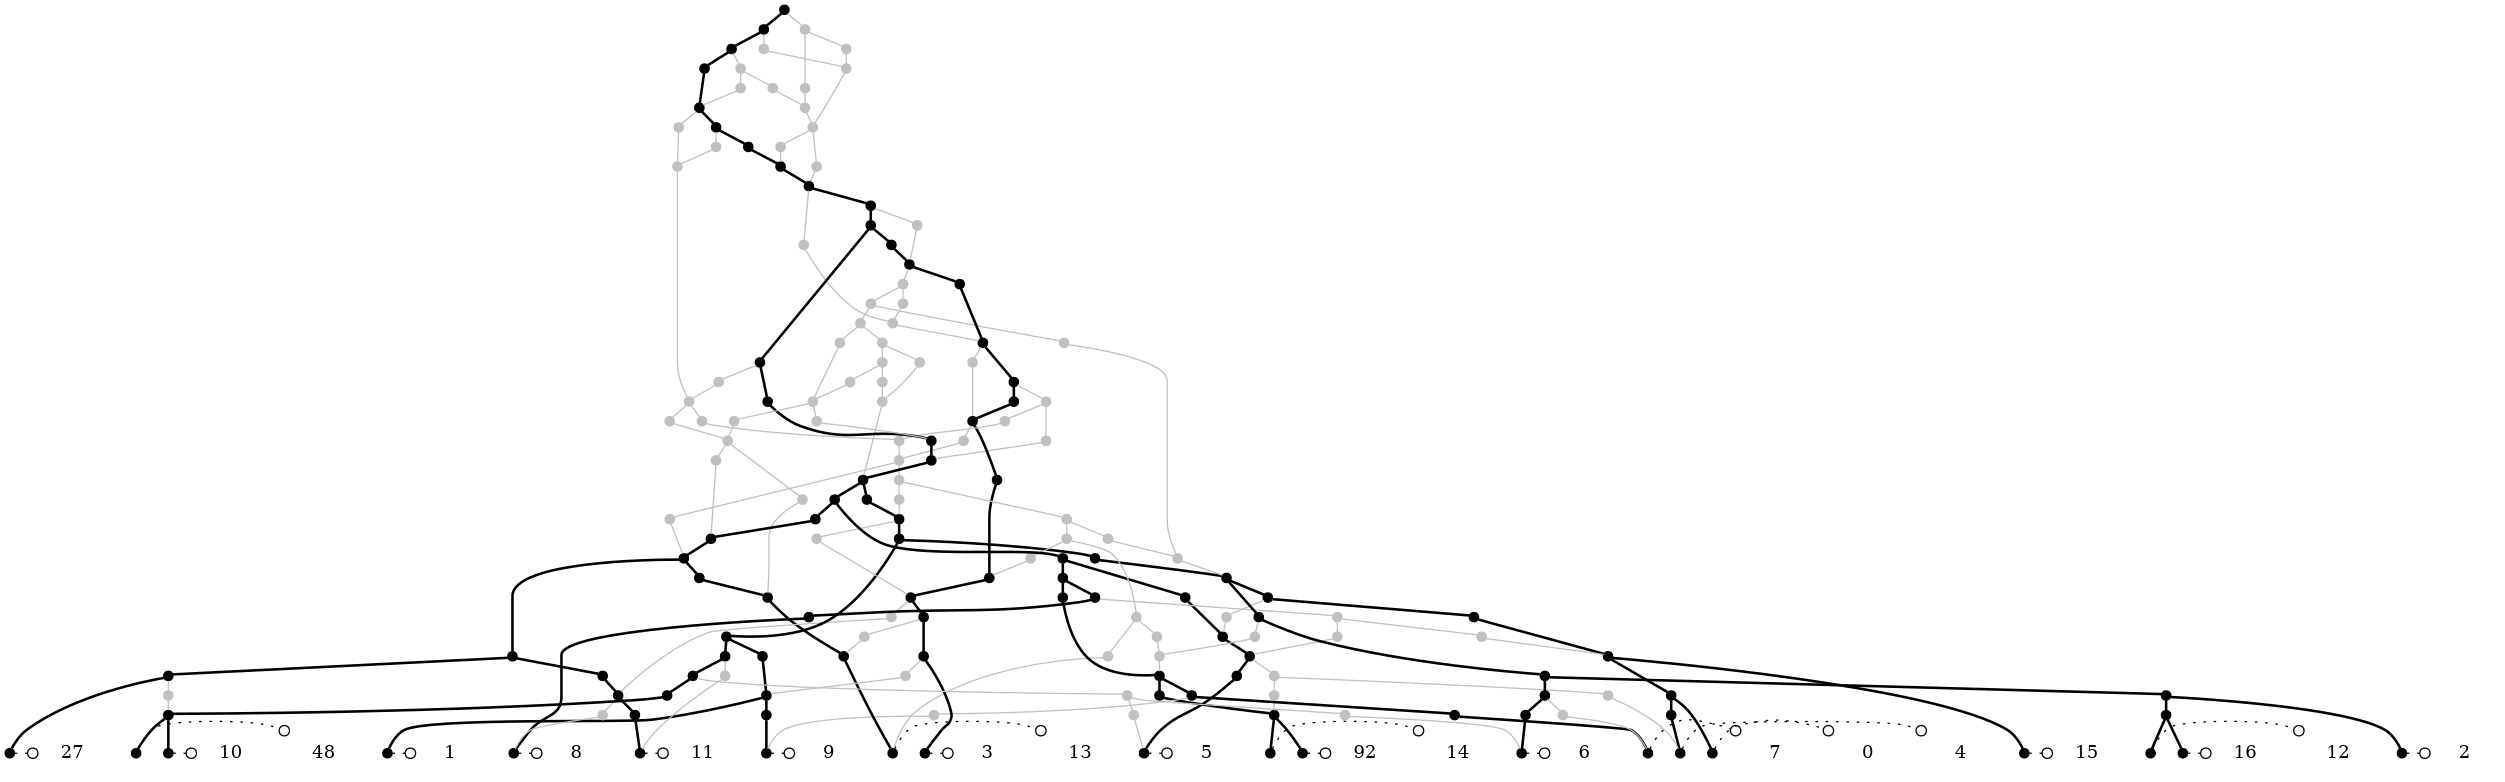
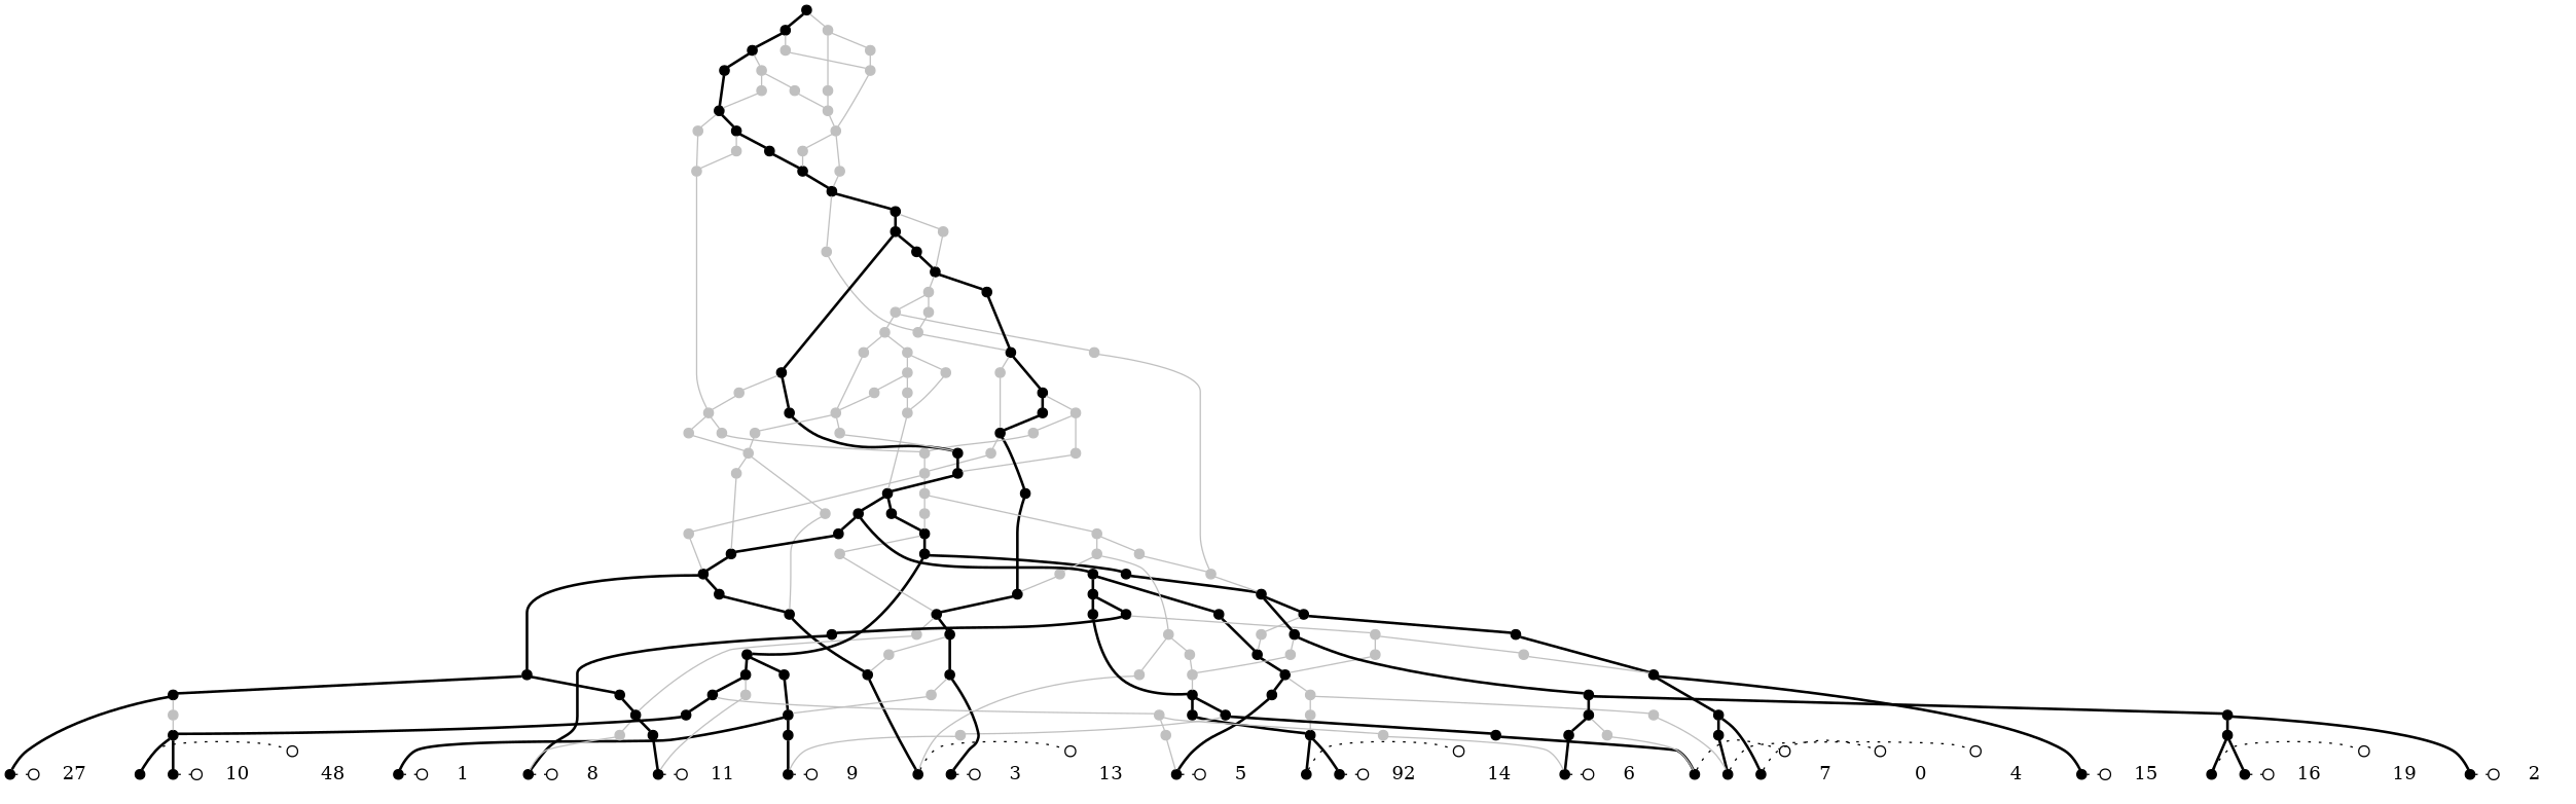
  digraph {
    fontsize=5
    ranksep=0.02
    node [shape=point]
    edge [arrowhead=none color=gray]
    1 [height=0.10 width=0.10]
    2 [height=0.10 width=0.10]
    3 [height=0.10 width=0.10]
    4 [height=0.10 width=0.10]
    5 [height=0.10 width=0.10]
    6 [height=0.10 width=0.10]
    7 [height=0.10 width=0.10]
    8 [height=0.10 width=0.10]
    9 [height=0.10 width=0.10]
    10 [height=0.10 width=0.10]
    11 [height=0.10 width=0.10]
    12 [height=0.10 width=0.10]
    13 [height=0.10 width=0.10]
    14 [height=0.10 width=0.10]
    15 [height=0.10 width=0.10]
    16 [height=0.10 width=0.10]
    17 [height=0.10 width=0.10]
    18 [height=0.10 width=0.10]
    19 [height=0.10 width=0.10]
    20 [height=0.10 width=0.10]
    n21 [label=0 shape=plaintext]
    n22 [label=1 shape=plaintext]
    n23 [label=2 shape=plaintext]
    n24 [label=3 shape=plaintext]
    n25 [label=4 shape=plaintext]
    n26 [label=5 shape=plaintext]
    n27 [label=6 shape=plaintext]
    n28 [label=7 shape=plaintext]
    n29 [label=8 shape=plaintext]
    n30 [label=9 shape=plaintext]
    n31 [label=10 shape=plaintext]
    n32 [color=gray label=11 shape=plaintext]
    n33 [label=92 shape=plaintext]
    n34 [label=13 shape=plaintext]
    n35 [label=14 shape=plaintext]
    n36 [label=15 shape=plaintext]
    n37 [label=16 shape=plaintext]
    n38 [label=27 shape=plaintext]
    n39 [label=48 shape=plaintext]
-   n40 [label=12 shape=plaintext]
+   n40 [label=19 shape=plaintext]
    21 [height=0.10 width=0.10]
    22 [height=0.10 width=0.10]
    23 [color=gray height=0.10 width=0.10]
    24 [height=0.10 width=0.10]
    25 [height=0.10 width=0.10]
    26 [height=0.10 width=0.10]
    27 [color=gray height=0.10 width=0.10]
    28 [height=0.10 width=0.10]
    29 [height=0.10 width=0.10]
    30 [color=gray height=0.10 width=0.10]
    31 [height=0.10 width=0.10]
    32 [color=gray height=0.10 width=0.10]
    33 [height=0.10 width=0.10]
    34 [height=0.10 width=0.10]
    35 [height=0.10 width=0.10]
    36 [color=gray height=0.10 width=0.10]
    37 [height=0.10 width=0.10]
    38 [color=gray height=0.10 width=0.10]
    39 [height=0.10 width=0.10]
    40 [height=0.10 width=0.10]
    41 [color=gray height=0.10 width=0.10]
    42 [height=0.10 width=0.10]
    43 [color=gray height=0.10 width=0.10]
    44 [color=gray height=0.10 width=0.10]
    45 [color=gray height=0.10 width=0.10]
    46 [height=0.10 width=0.10]
    47 [color=gray height=0.10 width=0.10]
    48 [height=0.10 width=0.10]
    49 [height=0.10 width=0.10]
    50 [height=0.10 width=0.10]
    51 [height=0.10 width=0.10]
    52 [color=gray height=0.10 width=0.10]
    53 [height=0.10 width=0.10]
    54 [color=gray height=0.10 width=0.10]
    55 [height=0.10 width=0.10]
    56 [height=0.10 width=0.10]
    57 [color=gray height=0.10 width=0.10]
    58 [height=0.10 width=0.10]
    59 [color=gray height=0.10 width=0.10]
    60 [height=0.10 width=0.10]
    61 [height=0.10 width=0.10]
    62 [color=gray height=0.10 width=0.10]
    63 [height=0.10 width=0.10]
    64 [height=0.10 width=0.10]
    65 [height=0.10 width=0.10]
    66 [color=gray height=0.10 width=0.10]
    67 [height=0.10 width=0.10]
    68 [color=gray height=0.10 width=0.10]
    69 [height=0.10 width=0.10]
    70 [height=0.10 width=0.10]
    71 [color=gray height=0.10 width=0.10]
    72 [height=0.10 width=0.10]
    73 [height=0.10 width=0.10]
    74 [height=0.10 width=0.10]
    75 [color=gray height=0.10 width=0.10]
    76 [height=0.10 width=0.10]
    77 [height=0.10 width=0.10]
    78 [height=0.10 width=0.10]
    79 [height=0.10 width=0.10]
    80 [color=gray height=0.10 width=0.10]
    81 [height=0.10 width=0.10]
    82 [color=gray height=0.10 width=0.10]
    83 [color=gray height=0.10 width=0.10]
    84 [height=0.10 width=0.10]
    85 [height=0.10 width=0.10]
    86 [color=gray height=0.10 width=0.10]
    87 [height=0.10 width=0.10]
    88 [height=0.10 width=0.10]
    89 [height=0.10 width=0.10]
    90 [height=0.10 width=0.10]
    91 [height=0.10 width=0.10]
    92 [color=gray height=0.10 width=0.10]
    93 [height=0.10 width=0.10]
    94 [height=0.10 width=0.10]
    95 [color=gray height=0.10 width=0.10]
    96 [height=0.10 width=0.10]
    97 [color=gray height=0.10 width=0.10]
    98 [height=0.10 width=0.10]
    99 [color=gray height=0.10 width=0.10]
    100 [color=gray height=0.10 width=0.10]
    101 [color=gray height=0.10 width=0.10]
    102 [color=gray height=0.10 width=0.10]
    103 [color=gray height=0.10 width=0.10]
    104 [height=0.10 width=0.10]
    105 [height=0.10 width=0.10]
    106 [color=gray height=0.10 width=0.10]
    107 [color=gray height=0.10 width=0.10]
    108 [height=0.10 width=0.10]
    109 [color=gray height=0.10 width=0.10]
    110 [color=gray height=0.10 width=0.10]
    111 [color=gray height=0.10 width=0.10]
    112 [height=0.10 width=0.10]
    113 [color=gray height=0.10 width=0.10]
    114 [color=gray height=0.10 width=0.10]
    115 [height=0.10 width=0.10]
    116 [height=0.10 width=0.10]
    117 [color=gray height=0.10 width=0.10]
    118 [color=gray height=0.10 width=0.10]
    119 [color=gray height=0.10 width=0.10]
    120 [height=0.10 width=0.10]
    121 [color=gray height=0.10 width=0.10]
    122 [height=0.10 width=0.10]
    123 [color=gray height=0.10 width=0.10]
    124 [color=gray height=0.10 width=0.10]
    125 [height=0.10 width=0.10]
    126 [color=gray height=0.10 width=0.10]
    127 [color=gray height=0.10 width=0.10]
    128 [color=gray height=0.10 width=0.10]
    129 [color=gray height=0.10 width=0.10]
    130 [height=0.10 width=0.10]
    131 [color=gray height=0.10 width=0.10]
    132 [color=gray height=0.10 width=0.10]
    133 [color=gray height=0.10 width=0.10]
    134 [height=0.10 width=0.10]
    135 [color=gray height=0.10 width=0.10]
    136 [color=gray height=0.10 width=0.10]
    137 [height=0.10 width=0.10]
    138 [height=0.10 width=0.10]
    139 [color=gray height=0.10 width=0.10]
    140 [color=gray height=0.10 width=0.10]
    141 [color=gray height=0.10 width=0.10]
    142 [color=gray height=0.10 width=0.10]
    143 [color=gray height=0.10 width=0.10]
    144 [color=gray height=0.10 width=0.10]
    145 [height=0.10 width=0.10]
    146 [color=gray height=0.10 width=0.10]
    147 [color=gray height=0.10 width=0.10]
    148 [color=gray height=0.10 width=0.10]
    149 [color=gray height=0.10 width=0.10]
    150 [height=0.10 width=0.10]
    151 [height=0.10 width=0.10]
    152 [color=gray height=0.10 width=0.10]
    153 [height=0.10 width=0.10]
    154 [height=0.10 width=0.10]
    155 [color=gray height=0.10 width=0.10]
    156 [color=gray height=0.10 width=0.10]
    157 [height=0.10 width=0.10]
    158 [height=0.10 width=0.10]
    159 [color=gray height=0.10 width=0.10]
    160 [height=0.10 width=0.10]
    161 [color=gray height=0.10 width=0.10]
    162 [height=0.10 width=0.10]
    163 [height=0.10 width=0.10]
    164 [height=0.10 width=0.10]
    165 [color=gray height=0.10 width=0.10]
    166 [color=gray height=0.10 width=0.10]
    167 [color=gray height=0.10 width=0.10]
    168 [color=gray height=0.10 width=0.10]
    169 [color=gray height=0.10 width=0.10]
    170 [color=gray height=0.10 width=0.10]
    171 [color=gray height=0.10 width=0.10]
    172 [color=gray height=0.10 width=0.10]
    173 [color=gray height=0.10 width=0.10]
    174 [height=0.10 width=0.10]
    175 [height=0.10 width=0.10]
    176 [color=gray height=0.10 width=0.10]
    177 [height=0.10 width=0.10]
    subgraph sub_1 {
      rank=same
      1
      2
      3
      4
      5
      6
      7
      8
      9
      10
      11
      12
      13
      14
      15
      16
      17
      18
      19
      20
    }
    subgraph sub_2 {
      rank=same
      1
      n21
    }
    subgraph sub_3 {
      rank=same
      2
      n22
    }
    subgraph sub_4 {
      rank=same
      3
      n23
    }
    subgraph sub_5 {
      rank=same
      4
      n24
    }
    subgraph sub_6 {
      rank=same
      5
      n25
    }
    subgraph sub_7 {
      rank=same
      6
      n26
    }
    subgraph sub_8 {
      rank=same
      7
      n27
    }
    subgraph sub_9 {
      rank=same
      8
      n28
    }
    subgraph sub_10 {
      rank=same
      9
      n29
    }
    subgraph sub_11 {
      rank=same
      10
      n30
    }
    subgraph sub_12 {
      rank=same
      11
      n31
    }
    subgraph sub_13 {
      rank=same
      12
      n32
    }
    subgraph sub_14 {
      rank=same
      13
      n33
    }
    subgraph sub_15 {
      rank=same
      14
      n34
    }
    subgraph sub_16 {
      rank=same
      15
      n35
    }
    subgraph sub_17 {
      rank=same
      16
      n36
    }
    subgraph sub_18 {
      rank=same
      17
      n37
    }
    subgraph sub_19 {
      rank=same
      18
      n38
    }
    subgraph sub_20 {
      rank=same
      19
      n39
    }
    subgraph sub_21 {
      rank=same
      20
      n40
    }
    1 -> n21 [arrowhead=odot arrowsize=1 style=dotted color=""]
    2 -> n22 [arrowhead=odot arrowsize=1 style=dotted color=""]
    3 -> n23 [arrowhead=odot arrowsize=1 style=dotted color=""]
    4 -> n24 [arrowhead=odot arrowsize=1 style=dotted color=""]
    5 -> n25 [arrowhead=odot arrowsize=1 style=dotted color=""]
    6 -> n26 [arrowhead=odot arrowsize=1 style=dotted color=""]
    7 -> n27 [arrowhead=odot arrowsize=1 style=dotted color=""]
    8 -> n28 [arrowhead=odot arrowsize=1 style=dotted color=""]
    9 -> n29 [arrowhead=odot arrowsize=1 style=dotted color=""]
    10 -> n30 [arrowhead=odot arrowsize=1 style=dotted color=""]
    11 -> n31 [arrowhead=odot arrowsize=1 style=dotted color=""]
    12 -> n32 [arrowhead=odot arrowsize=1 style=dotted color=""]
    13 -> n33 [arrowhead=odot arrowsize=1 style=dotted color=""]
    14 -> n34 [arrowhead=odot arrowsize=1 style=dotted color=""]
    15 -> n35 [arrowhead=odot arrowsize=1 style=dotted color=""]
    16 -> n36 [arrowhead=odot arrowsize=1 style=dotted color=""]
    17 -> n37 [arrowhead=odot arrowsize=1 style=dotted color=""]
    18 -> n38 [arrowhead=odot arrowsize=1 style=dotted color=""]
    19 -> n39 [arrowhead=odot arrowsize=1 style=dotted color=""]
    20 -> n40 [arrowhead=odot arrowsize=1 style=dotted color=""]
    21 -> 13 [style=bold color=""]
    21 -> 15 [style=bold color=""]
    22 -> 7 [style=bold color=""]
    23 -> 7
    24 -> 11 [style=bold color=""]
    24 -> 19 [style=bold color=""]
    25 -> 17 [style=bold color=""]
    25 -> 20 [style=bold color=""]
    26 -> 5 [style=bold color=""]
    27 -> 5
    28 -> 3 [style=bold color=""]
    28 -> 25 [style=bold color=""]
    29 -> 10 [style=bold color=""]
    30 -> 10
    31 -> 14 [style=bold color=""]
    32 -> 14
    33 -> 2 [style=bold color=""]
    33 -> 29 [style=bold color=""]
    34 -> 1 [style=bold color=""]
    34 -> 26 [style=bold color=""]
    35 -> 31 [style=bold color=""]
    36 -> 31
    37 -> 6 [style=bold color=""]
    38 -> 6
    39 -> 16 [style=bold color=""]
    39 -> 34 [style=bold color=""]
    40 -> 21 [style=bold color=""]
    41 -> 21
    42 -> 8 [style=bold color=""]
    43 -> 8
    44 -> 23
    44 -> 38
    45 -> 27
    45 -> 41
    46 -> 12 [style=bold color=""]
    47 -> 12
    48 -> 30
    48 -> 42 [style=bold color=""]
    49 -> 37 [style=bold color=""]
    49 -> 45
    50 -> 40 [style=bold color=""]
    50 -> 48 [style=bold color=""]
    51 -> 49 [style=bold color=""]
    52 -> 49
    53 -> 9 [style=bold color=""]
    54 -> 9
    55 -> 46 [style=bold color=""]
    55 -> 54
    56 -> 24 [style=bold color=""]
    57 -> 24
    58 -> 33 [style=bold color=""]
    59 -> 33
    60 -> 22 [style=bold color=""]
    60 -> 43
    61 -> 55 [style=bold color=""]
    62 -> 55
    63 -> 18 [style=bold color=""]
    63 -> 57
    64 -> 4 [style=bold color=""]
    64 -> 59
    65 -> 39 [style=bold color=""]
    66 -> 39
    67 -> 35 [style=bold color=""]
    68 -> 35
    69 -> 36
    69 -> 64 [style=bold color=""]
    70 -> 61 [style=bold color=""]
    70 -> 63 [style=bold color=""]
    71 -> 52
    71 -> 66
    72 -> 62
    72 -> 69 [style=bold color=""]
    73 -> 28 [style=bold color=""]
    73 -> 60 [style=bold color=""]
    74 -> 51 [style=bold color=""]
    75 -> 51
    76 -> 53 [style=bold color=""]
    76 -> 71
    77 -> 65 [style=bold color=""]
    77 -> 75
    78 -> 67 [style=bold color=""]
    78 -> 70 [style=bold color=""]
    79 -> 50 [style=bold color=""]
    80 -> 50
    81 -> 76 [style=bold color=""]
    81 -> 79 [style=bold color=""]
    82 -> 80
    83 -> 80
    84 -> 73 [style=bold color=""]
    84 -> 82
    85 -> 77 [style=bold color=""]
    85 -> 84 [style=bold color=""]
    86 -> 32
    86 -> 83
    87 -> 74 [style=bold color=""]
    87 -> 81 [style=bold color=""]
    88 -> 44
    88 -> 56 [style=bold color=""]
    89 -> 47
    89 -> 88 [style=bold color=""]
    90 -> 58 [style=bold color=""]
    90 -> 89 [style=bold color=""]
    91 -> 85 [style=bold color=""]
    92 -> 85
    93 -> 90 [style=bold color=""]
    93 -> 91 [style=bold color=""]
    94 -> 72 [style=bold color=""]
    95 -> 72
    96 -> 94 [style=bold color=""]
    97 -> 94
    98 -> 78 [style=bold color=""]
    99 -> 78
    100 -> 86
    100 -> 97
    101 -> 92
    102 -> 92
    103 -> 100
    103 -> 101
    104 -> 93 [style=bold color=""]
    104 -> 95
    105 -> 104 [style=bold color=""]
    106 -> 104
    107 -> 103
    107 -> 106
    108 -> 98 [style=bold color=""]
    109 -> 98
    110 -> 99
    110 -> 107
    111 -> 68
    111 -> 109
    112 -> 87 [style=bold color=""]
    112 -> 108 [style=bold color=""]
    113 -> 110
    114 -> 110
    115 -> 105 [style=bold color=""]
    115 -> 112 [style=bold color=""]
    116 -> 115 [style=bold color=""]
    117 -> 115
    118 -> 111
    119 -> 111
    120 -> 116 [style=bold color=""]
    121 -> 116
    122 -> 96 [style=bold color=""]
    122 -> 113
    123 -> 114
    124 -> 114
    125 -> 122 [style=bold color=""]
    126 -> 122
    127 -> 117
    128 -> 117
    129 -> 121
    129 -> 123
    130 -> 125 [style=bold color=""]
    130 -> 129
    131 -> 118
    131 -> 124
    132 -> 131
    133 -> 131
    134 -> 120 [style=bold color=""]
    135 -> 120
    136 -> 119
    136 -> 135
    137 -> 132
    137 -> 134 [style=bold color=""]
    138 -> 126
    138 -> 130 [style=bold color=""]
    139 -> 136
    140 -> 136
    141 -> 128
    141 -> 139
    142 -> 127
    142 -> 141
    143 -> 140
    143 -> 142
    144 -> 102
    144 -> 143
    145 -> 138 [style=bold color=""]
    146 -> 138
    147 -> 146
    148 -> 146
    149 -> 144
    149 -> 147
    150 -> 145 [style=bold color=""]
    150 -> 149
    151 -> 150 [style=bold color=""]
    152 -> 150
    153 -> 137 [style=bold color=""]
    153 -> 151 [style=bold color=""]
    154 -> 152
    154 -> 153 [style=bold color=""]
    155 -> 133
    156 -> 133
    157 -> 148
    157 -> 154 [style=bold color=""]
    158 -> 157 [style=bold color=""]
    159 -> 157
    160 -> 158 [style=bold color=""]
    161 -> 158
    162 -> 155
    162 -> 160 [style=bold color=""]
    163 -> 156
    163 -> 162 [style=bold color=""]
    164 -> 163 [style=bold color=""]
    165 -> 163
    166 -> 159
    166 -> 161
    167 -> 166
    168 -> 166
    169 -> 168
    170 -> 168
    171 -> 165
    171 -> 169
    172 -> 167
    173 -> 167
    174 -> 164 [style=bold color=""]
    174 -> 171
    175 -> 172
    175 -> 174 [style=bold color=""]
    176 -> 170
    176 -> 173
    177 -> 175 [style=bold color=""]
    177 -> 176
  }
